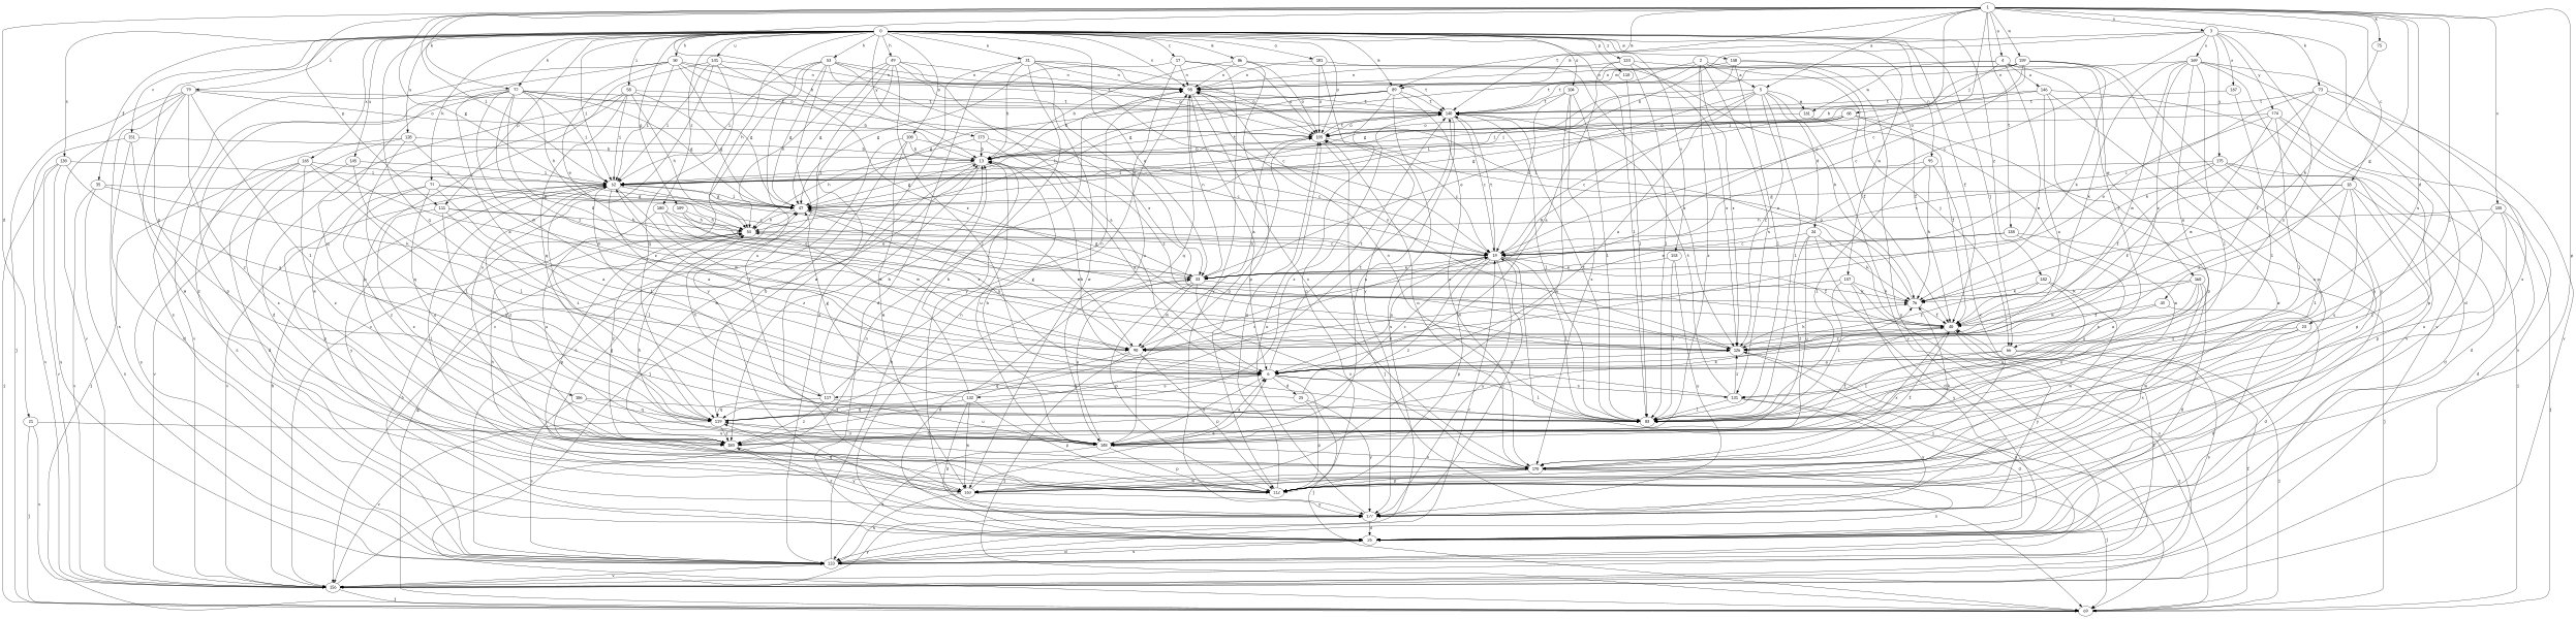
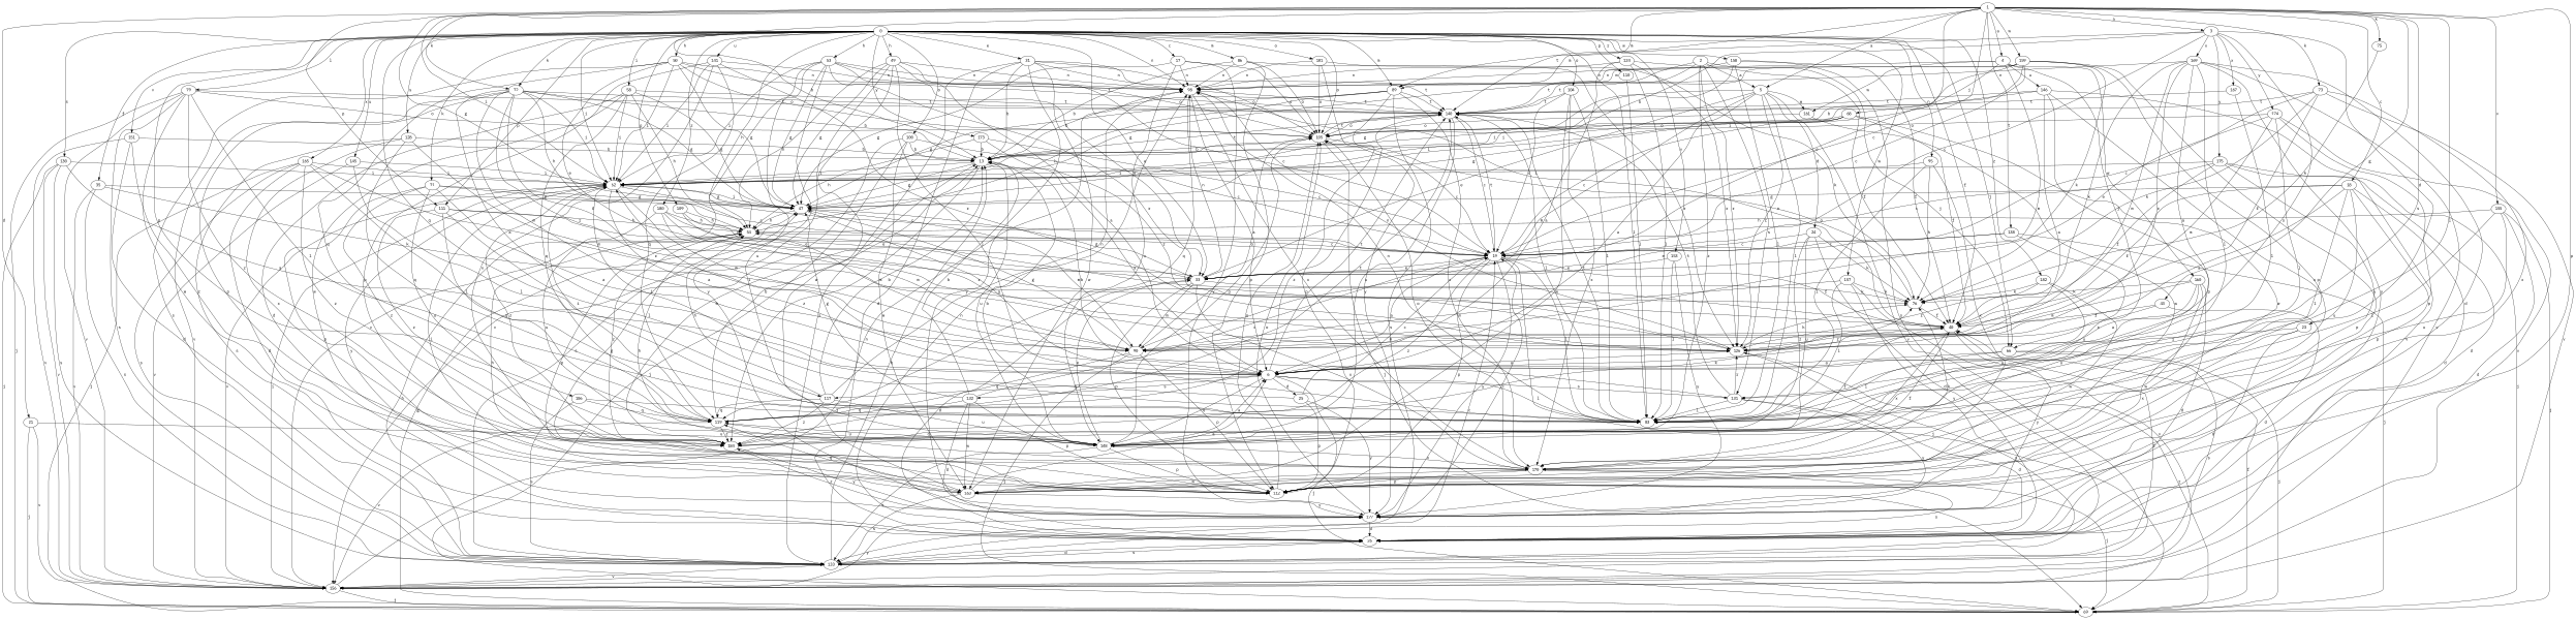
  strict digraph {
    fontname="IBM Plex Mono"
    node [fontname="IBM Plex Mono"]
    edge [fontname="IBM Plex Mono"]
    0
    17
    31
    33
    35
    40
    49
    50
    53
    54
    58
    62
    66
    71
    72
    79
    83
    86
    89
    95
    98
    100
    101
    104
    105
    106
    109
    110
    111
    117
    124
    128
    130
    141
    145
    151
    153
    157
    158
    165
    173
    180
    182
    47
    148
    177
    13
    140
    26
    133
    163
    112
    90
    170
    76
    156
    126
    19
    6
    119
    184
    69
    1
    3
    4
    5
    18
    21
    43
    73
    75
    131
    138
    155
    159
    23
    167
    169
    174
    175
    68
    146
    160
    161
    24
    2
    25
    132
    0 -> 17 [label=c]
    0 -> 31 [label=e]
    0 -> 33 [label=e]
    0 -> 35 [label=f]
    0 -> 40 [label=f]
    0 -> 49 [label=h]
    0 -> 50 [label=h]
    0 -> 53 [label=h]
    0 -> 54 [label=h]
    0 -> 58 [label=i]
    0 -> 62 [label=i]
    0 -> 66 [label=j]
    0 -> 71 [label=k]
    0 -> 72 [label=k]
    0 -> 79 [label=l]
    0 -> 83 [label=l]
    0 -> 86 [label=m]
    0 -> 89 [label=m]
    0 -> 95 [label=n]
    0 -> 98 [label=n]
    0 -> 100 [label=o]
    0 -> 101 [label=o]
    0 -> 104 [label=o]
    0 -> 105 [label=o]
    0 -> 106 [label=p]
    0 -> 109 [label=p]
    0 -> 110 [label=p]
    0 -> 111 [label=p]
    0 -> 117 [label=q]
    0 -> 124 [label=r]
    0 -> 128 [label=s]
    0 -> 130 [label=s]
    0 -> 141 [label=u]
    0 -> 145 [label=u]
    0 -> 151 [label=v]
    0 -> 153 [label=v]
    0 -> 157 [label=w]
    0 -> 158 [label=w]
    0 -> 165 [label=x]
    0 -> 173 [label=y]
    0 -> 180 [label=z]
    0 -> 182 [label=z]
    17 -> 98 [label=n]
    17 -> 105 [label=o]
    17 -> 47 [label=g]
    17 -> 148 [label=u]
    17 -> 177 [label=y]
    31 -> 98 [label=n]
    31 -> 105 [label=o]
    31 -> 177 [label=y]
    31 -> 13 [label=b]
    31 -> 140 [label=t]
    31 -> 26 [label=d]
    31 -> 133 [label=s]
    31 -> 163 [label=w]
    33 -> 98 [label=n]
    33 -> 47 [label=g]
    33 -> 26 [label=d]
    33 -> 112 [label=p]
    33 -> 90 [label=m]
    33 -> 170 [label=x]
    33 -> 76 [label=k]
    35 -> 47 [label=g]
    35 -> 133 [label=s]
    35 -> 76 [label=k]
    35 -> 156 [label=v]
    40 -> 54 [label=h]
    40 -> 98 [label=n]
    40 -> 177 [label=y]
    40 -> 90 [label=m]
    40 -> 170 [label=x]
    40 -> 126 [label=r]
    49 -> 54 [label=h]
    49 -> 83 [label=l]
    49 -> 98 [label=n]
    49 -> 47 [label=g]
    49 -> 163 [label=w]
    49 -> 156 [label=v]
    49 -> 19 [label=c]
    49 -> 6 [label=a]
    50 -> 33 [label=e]
    50 -> 62 [label=i]
    50 -> 98 [label=n]
    50 -> 105 [label=o]
    50 -> 47 [label=g]
    50 -> 140 [label=t]
    50 -> 133 [label=s]
    50 -> 119 [label=q]
    53 -> 33 [label=e]
    53 -> 62 [label=i]
    53 -> 98 [label=n]
    53 -> 105 [label=o]
    53 -> 47 [label=g]
    53 -> 148 [label=u]
    53 -> 177 [label=y]
    53 -> 156 [label=v]
    53 -> 126 [label=r]
    54 -> 112 [label=p]
    54 -> 19 [label=c]
    54 -> 184 [label=z]
    58 -> 54 [label=h]
    58 -> 62 [label=i]
    58 -> 47 [label=g]
    58 -> 140 [label=t]
    58 -> 26 [label=d]
    58 -> 163 [label=w]
    58 -> 119 [label=q]
    62 -> 47 [label=g]
    62 -> 177 [label=y]
    62 -> 90 [label=m]
    62 -> 156 [label=v]
    62 -> 19 [label=c]
    62 -> 6 [label=a]
    62 -> 184 [label=z]
    66 -> 83 [label=l]
    66 -> 133 [label=s]
    66 -> 6 [label=a]
    66 -> 69 [label=j]
    71 -> 47 [label=g]
    71 -> 148 [label=u]
    71 -> 112 [label=p]
    71 -> 19 [label=c]
    71 -> 6 [label=a]
    71 -> 184 [label=z]
    72 -> 40 [label=f]
    72 -> 54 [label=h]
    72 -> 62 [label=i]
    72 -> 47 [label=g]
    72 -> 13 [label=b]
    72 -> 140 [label=t]
    72 -> 112 [label=p]
    72 -> 90 [label=m]
    72 -> 156 [label=v]
    72 -> 126 [label=r]
    72 -> 6 [label=a]
    79 -> 83 [label=l]
    79 -> 105 [label=o]
    79 -> 140 [label=t]
    79 -> 133 [label=s]
    79 -> 163 [label=w]
    79 -> 156 [label=v]
    79 -> 184 [label=z]
    79 -> 69 [label=j]
    83 -> 98 [label=n]
    83 -> 140 [label=t]
    86 -> 98 [label=n]
    86 -> 105 [label=o]
    86 -> 13 [label=b]
    86 -> 112 [label=p]
    86 -> 126 [label=r]
    89 -> 54 [label=h]
    89 -> 47 [label=g]
    89 -> 13 [label=b]
    89 -> 140 [label=t]
    89 -> 133 [label=s]
    89 -> 112 [label=p]
    89 -> 170 [label=x]
    95 -> 62 [label=i]
    95 -> 83 [label=l]
    95 -> 170 [label=x]
    95 -> 76 [label=k]
    98 -> 140 [label=t]
    98 -> 170 [label=x]
    98 -> 6 [label=a]
    98 -> 119 [label=q]
    100 -> 13 [label=b]
    100 -> 133 [label=s]
    100 -> 163 [label=w]
    100 -> 19 [label=c]
    100 -> 69 [label=j]
    101 -> 98 [label=n]
    101 -> 105 [label=o]
    101 -> 177 [label=y]
    101 -> 76 [label=k]
    104 -> 83 [label=l]
    104 -> 140 [label=t]
    104 -> 163 [label=w]
    104 -> 170 [label=x]
    104 -> 19 [label=c]
    105 -> 13 [label=b]
    105 -> 140 [label=t]
    105 -> 19 [label=c]
    105 -> 69 [label=j]
    106 -> 83 [label=l]
    106 -> 133 [label=s]
    106 -> 119 [label=q]
    109 -> 33 [label=e]
    109 -> 54 [label=h]
    109 -> 90 [label=m]
    110 -> 83 [label=l]
    111 -> 54 [label=h]
    111 -> 83 [label=l]
    111 -> 19 [label=c]
    111 -> 119 [label=q]
    111 -> 184 [label=z]
    117 -> 54 [label=h]
    117 -> 98 [label=n]
    117 -> 148 [label=u]
    117 -> 13 [label=b]
    117 -> 119 [label=q]
    117 -> 184 [label=z]
    124 -> 40 [label=f]
    124 -> 83 [label=l]
    124 -> 98 [label=n]
    124 -> 126 [label=r]
    124 -> 6 [label=a]
    128 -> 13 [label=b]
    128 -> 133 [label=s]
    128 -> 90 [label=m]
    128 -> 170 [label=x]
    128 -> 119 [label=q]
    130 -> 62 [label=i]
    130 -> 133 [label=s]
    130 -> 156 [label=v]
    130 -> 6 [label=a]
    130 -> 69 [label=j]
    141 -> 62 [label=i]
    141 -> 98 [label=n]
    141 -> 112 [label=p]
    141 -> 170 [label=x]
    141 -> 126 [label=r]
    141 -> 119 [label=q]
    145 -> 62 [label=i]
    145 -> 83 [label=l]
    145 -> 156 [label=v]
    151 -> 13 [label=b]
    151 -> 26 [label=d]
    151 -> 156 [label=v]
    151 -> 184 [label=z]
    153 -> 33 [label=e]
    153 -> 83 [label=l]
    153 -> 177 [label=y]
    157 -> 83 [label=l]
    157 -> 177 [label=y]
    157 -> 90 [label=m]
    157 -> 76 [label=k]
    157 -> 156 [label=v]
    158 -> 40 [label=f]
    158 -> 83 [label=l]
    158 -> 98 [label=n]
    158 -> 47 [label=g]
    158 -> 133 [label=s]
    165 -> 62 [label=i]
    165 -> 83 [label=l]
    165 -> 26 [label=d]
    165 -> 133 [label=s]
    165 -> 126 [label=r]
    165 -> 184 [label=z]
    165 -> 69 [label=j]
    173 -> 54 [label=h]
    173 -> 13 [label=b]
    173 -> 126 [label=r]
    173 -> 19 [label=c]
    180 -> 33 [label=e]
    180 -> 54 [label=h]
    180 -> 148 [label=u]
    180 -> 90 [label=m]
    180 -> 126 [label=r]
    182 -> 148 [label=u]
    182 -> 163 [label=w]
    182 -> 76 [label=k]
    182 -> 126 [label=r]
    47 -> 54 [label=h]
    47 -> 62 [label=i]
    47 -> 90 [label=m]
    47 -> 6 [label=a]
    148 -> 33 [label=e]
    148 -> 105 [label=o]
    148 -> 13 [label=b]
    148 -> 133 [label=s]
    148 -> 112 [label=p]
    148 -> 170 [label=x]
    148 -> 6 [label=a]
    148 -> 119 [label=q]
    177 -> 105 [label=o]
    177 -> 26 [label=d]
    177 -> 19 [label=c]
    177 -> 184 [label=z]
    13 -> 62 [label=i]
    13 -> 47 [label=g]
    13 -> 148 [label=u]
    13 -> 140 [label=t]
    13 -> 6 [label=a]
    13 -> 184 [label=z]
    140 -> 83 [label=l]
    140 -> 105 [label=o]
    140 -> 148 [label=u]
    140 -> 19 [label=c]
    140 -> 184 [label=z]
    26 -> 98 [label=n]
    26 -> 133 [label=s]
    133 -> 40 [label=f]
    133 -> 54 [label=h]
    133 -> 13 [label=b]
    133 -> 26 [label=d]
    133 -> 156 [label=v]
    133 -> 19 [label=c]
    163 -> 62 [label=i]
    163 -> 177 [label=y]
    163 -> 133 [label=s]
    163 -> 6 [label=a]
    163 -> 119 [label=q]
    112 -> 54 [label=h]
    112 -> 105 [label=o]
    112 -> 47 [label=g]
    90 -> 105 [label=o]
    90 -> 47 [label=g]
    90 -> 112 [label=p]
    90 -> 119 [label=q]
    90 -> 69 [label=j]
    170 -> 40 [label=f]
    170 -> 54 [label=h]
    170 -> 105 [label=o]
    170 -> 133 [label=s]
    170 -> 163 [label=w]
    170 -> 112 [label=p]
    170 -> 76 [label=k]
    170 -> 69 [label=j]
    76 -> 40 [label=f]
    76 -> 105 [label=o]
-   156 -> 62 [label=b]
+   156 -> 62 [label=i]
    156 -> 98 [label=n]
    156 -> 177 [label=y]
    156 -> 69 [label=j]
    126 -> 98 [label=n]
    126 -> 133 [label=s]
    126 -> 76 [label=k]
    126 -> 6 [label=a]
    19 -> 33 [label=e]
    19 -> 40 [label=f]
    19 -> 83 [label=l]
    19 -> 177 [label=y]
    19 -> 140 [label=t]
    19 -> 112 [label=p]
    19 -> 6 [label=a]
    19 -> 184 [label=z]
    19 -> 69 [label=j]
    6 -> 62 [label=i]
    6 -> 83 [label=l]
    6 -> 117 [label=q]
    6 -> 148 [label=u]
    6 -> 140 [label=t]
    6 -> 69 [label=j]
    6 -> 131 [label=s]
    6 -> 25 [label=d]
    6 -> 132 [label=s]
    119 -> 62 [label=i]
    119 -> 148 [label=u]
    119 -> 13 [label=b]
    119 -> 140 [label=t]
    119 -> 76 [label=k]
    119 -> 156 [label=v]
    119 -> 184 [label=z]
    184 -> 40 [label=f]
    184 -> 177 [label=y]
    184 -> 13 [label=b]
    69 -> 40 [label=f]
    69 -> 47 [label=g]
    69 -> 126 [label=r]
    1 -> 33 [label=e]
    1 -> 62 [label=i]
    1 -> 72 [label=k]
    1 -> 83 [label=l]
    1 -> 89 [label=m]
    1 -> 111 [label=p]
    1 -> 47 [label=g]
    1 -> 13 [label=b]
    1 -> 140 [label=t]
    1 -> 112 [label=p]
    1 -> 19 [label=c]
    1 -> 3 [label=a]
    1 -> 4 [label=a]
    1 -> 5 [label=a]
    1 -> 18 [label=c]
    1 -> 21 [label=d]
    1 -> 43 [label=g]
    1 -> 73 [label=k]
    1 -> 75 [label=k]
    1 -> 131 [label=s]
    1 -> 138 [label=t]
    1 -> 155 [label=v]
    1 -> 159 [label=w]
    3 -> 89 [label=m]
    3 -> 13 [label=b]
    3 -> 19 [label=c]
    3 -> 131 [label=s]
    3 -> 23 [label=d]
    3 -> 167 [label=x]
    3 -> 169 [label=x]
    3 -> 174 [label=y]
    3 -> 175 [label=y]
    4 -> 66 [label=j]
    4 -> 89 [label=m]
    4 -> 90 [label=m]
    4 -> 68 [label=j]
    4 -> 146 [label=u]
    4 -> 160 [label=w]
    4 -> 161 [label=w]
    5 -> 33 [label=e]
    5 -> 62 [label=i]
    5 -> 83 [label=l]
    5 -> 90 [label=m]
    5 -> 156 [label=v]
    5 -> 126 [label=r]
    5 -> 6 [label=a]
    5 -> 161 [label=w]
    5 -> 24 [label=d]
    18 -> 40 [label=f]
    18 -> 83 [label=l]
    18 -> 47 [label=g]
    18 -> 148 [label=u]
    18 -> 26 [label=d]
    18 -> 112 [label=p]
    18 -> 126 [label=r]
    21 -> 148 [label=u]
    21 -> 156 [label=v]
    21 -> 69 [label=j]
    43 -> 40 [label=f]
    43 -> 26 [label=d]
    43 -> 126 [label=r]
    73 -> 40 [label=f]
    73 -> 140 [label=t]
    73 -> 170 [label=x]
    73 -> 76 [label=k]
    73 -> 156 [label=v]
    73 -> 19 [label=c]
    75 -> 76 [label=k]
    131 -> 83 [label=l]
    131 -> 177 [label=y]
    131 -> 13 [label=b]
    131 -> 140 [label=t]
    131 -> 26 [label=d]
    131 -> 126 [label=r]
    138 -> 33 [label=e]
    138 -> 148 [label=u]
    138 -> 19 [label=c]
    138 -> 69 [label=j]
    155 -> 54 [label=h]
    155 -> 83 [label=l]
    155 -> 148 [label=u]
    155 -> 26 [label=d]
    155 -> 69 [label=j]
    159 -> 62 [label=i]
    159 -> 98 [label=n]
    159 -> 177 [label=y]
    159 -> 13 [label=b]
    159 -> 140 [label=t]
    159 -> 112 [label=p]
    159 -> 76 [label=k]
    159 -> 19 [label=c]
    23 -> 26 [label=d]
    23 -> 170 [label=x]
    23 -> 126 [label=r]
    167 -> 83 [label=l]
    167 -> 140 [label=t]
    169 -> 40 [label=k]
    169 -> 83 [label=l]
    169 -> 98 [label=n]
    169 -> 177 [label=y]
    169 -> 26 [label=d]
    169 -> 90 [label=m]
    169 -> 156 [label=v]
    169 -> 126 [label=r]
    169 -> 6 [label=a]
    174 -> 33 [label=e]
    174 -> 83 [label=l]
    174 -> 105 [label=o]
    174 -> 112 [label=p]
    174 -> 90 [label=m]
    174 -> 156 [label=v]
    175 -> 40 [label=f]
    175 -> 62 [label=i]
    175 -> 26 [label=d]
    175 -> 112 [label=p]
    175 -> 19 [label=c]
    175 -> 69 [label=j]
    68 -> 40 [label=f]
    68 -> 62 [label=i]
    68 -> 105 [label=o]
    68 -> 47 [label=g]
    68 -> 163 [label=w]
    68 -> 19 [label=c]
    146 -> 62 [label=i]
    146 -> 140 [label=t]
    146 -> 112 [label=p]
    146 -> 170 [label=x]
    146 -> 156 [label=v]
    146 -> 6 [label=a]
    160 -> 148 [label=u]
    160 -> 26 [label=d]
    160 -> 163 [label=w]
    160 -> 90 [label=m]
    160 -> 76 [label=k]
    160 -> 6 [label=a]
    161 -> 105 [label=o]
    161 -> 163 [label=w]
    24 -> 148 [label=u]
    24 -> 26 [label=d]
    24 -> 76 [label=k]
    24 -> 19 [label=c]
    24 -> 184 [label=z]
    2 -> 66 [label=j]
    2 -> 47 [label=g]
    2 -> 140 [label=t]
    2 -> 126 [label=r]
    2 -> 184 [label=z]
    2 -> 5 [label=a]
    2 -> 131 [label=s]
    25 -> 62 [label=i]
    25 -> 177 [label=y]
    25 -> 112 [label=p]
    25 -> 19 [label=c]
    132 -> 47 [label=g]
    132 -> 13 [label=b]
    132 -> 26 [label=d]
    132 -> 163 [label=w]
    132 -> 112 [label=p]
    132 -> 19 [label=c]
    132 -> 119 [label=q]
  }
